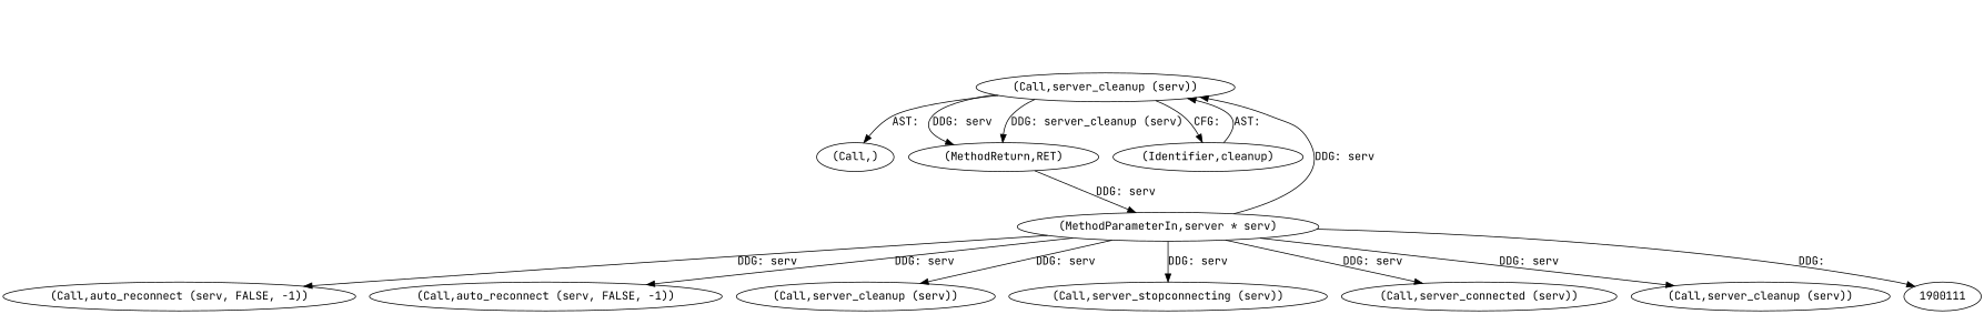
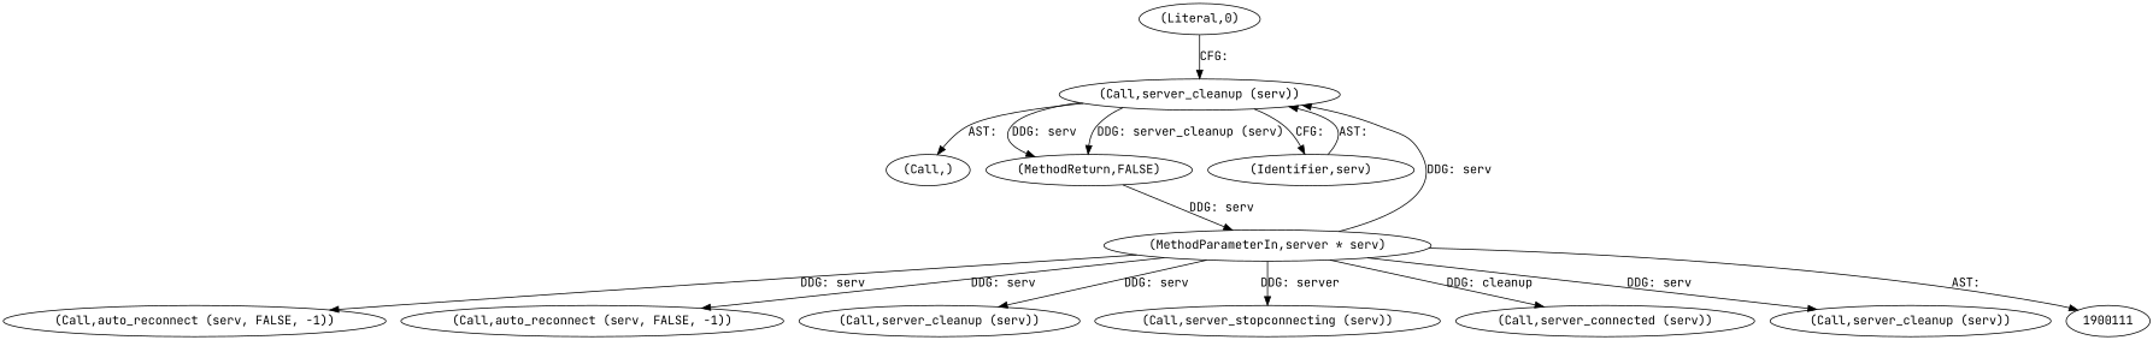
  digraph {
    fontname="JetBrains Mono"
    node [fontname="JetBrains Mono"]
    edge [fontname="JetBrains Mono"]
    n1 [label="(Call,server_cleanup (serv))"]
    n2 [label="(Call,)"]
-   n3 [label="(MethodReturn,RET)"]
-   n4 [label="(Identifier,cleanup)"]
+   n3 [label="(MethodReturn,FALSE)"]
+   n4 [label="(Identifier,serv)"]
    n5 [label="(MethodParameterIn,server * serv)"]
    n6 [label="(Call,auto_reconnect (serv, FALSE, -1))"]
    n7 [label="(Call,auto_reconnect (serv, FALSE, -1))"]
    n8 [label="(Call,server_cleanup (serv))"]
    n9 [label="(Call,server_stopconnecting (serv))"]
    n10 [label="(Call,server_connected (serv))"]
    n11 [label="(Call,server_cleanup (serv))"]
    n12 [label=1900111]
+   n13 [label="(Literal,0)"]
    n1 -> n2 [label="AST: "]
    n1 -> n3 [label="DDG: serv"]
    n1 -> n3 [label="DDG: server_cleanup (serv)"]
    n1 -> n4 [label="CFG: "]
    n3 -> n5 [label="DDG: serv"]
    n4 -> n1 [label="AST: "]
    n5 -> n1 [label="DDG: serv"]
    n5 -> n6 [label="DDG: serv"]
    n5 -> n7 [label="DDG: serv"]
    n5 -> n8 [label="DDG: serv"]
-   n5 -> n9 [label="DDG: serv"]
-   n5 -> n10 [label="DDG: serv"]
+   n5 -> n9 [label="DDG: server"]
+   n5 -> n10 [label="DDG: cleanup"]
    n5 -> n11 [label="DDG: serv"]
-   n5 -> n12 [label="DDG: "]
+   n5 -> n12 [label="AST: "]
+   n13 -> n1 [label="CFG: "]
  }
